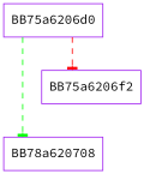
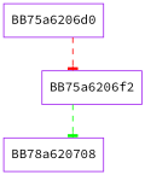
  digraph {
    fontname="Source Code Pro"
    splines=ortho
    node [color=purple fontname="Source Code Pro" shape=box]
    edge [arrowhead=tee fontname="Source Code Pro" style=dashed]
    n1 [label=BB78a620708]
    BB75a6206d0
    BB75a6206f2
-   BB75a6206d0 -> n1 [color=green]
+   BB75a6206f2 -> n1 [color=green]
    BB75a6206d0 -> BB75a6206f2 [color=red]
  }
